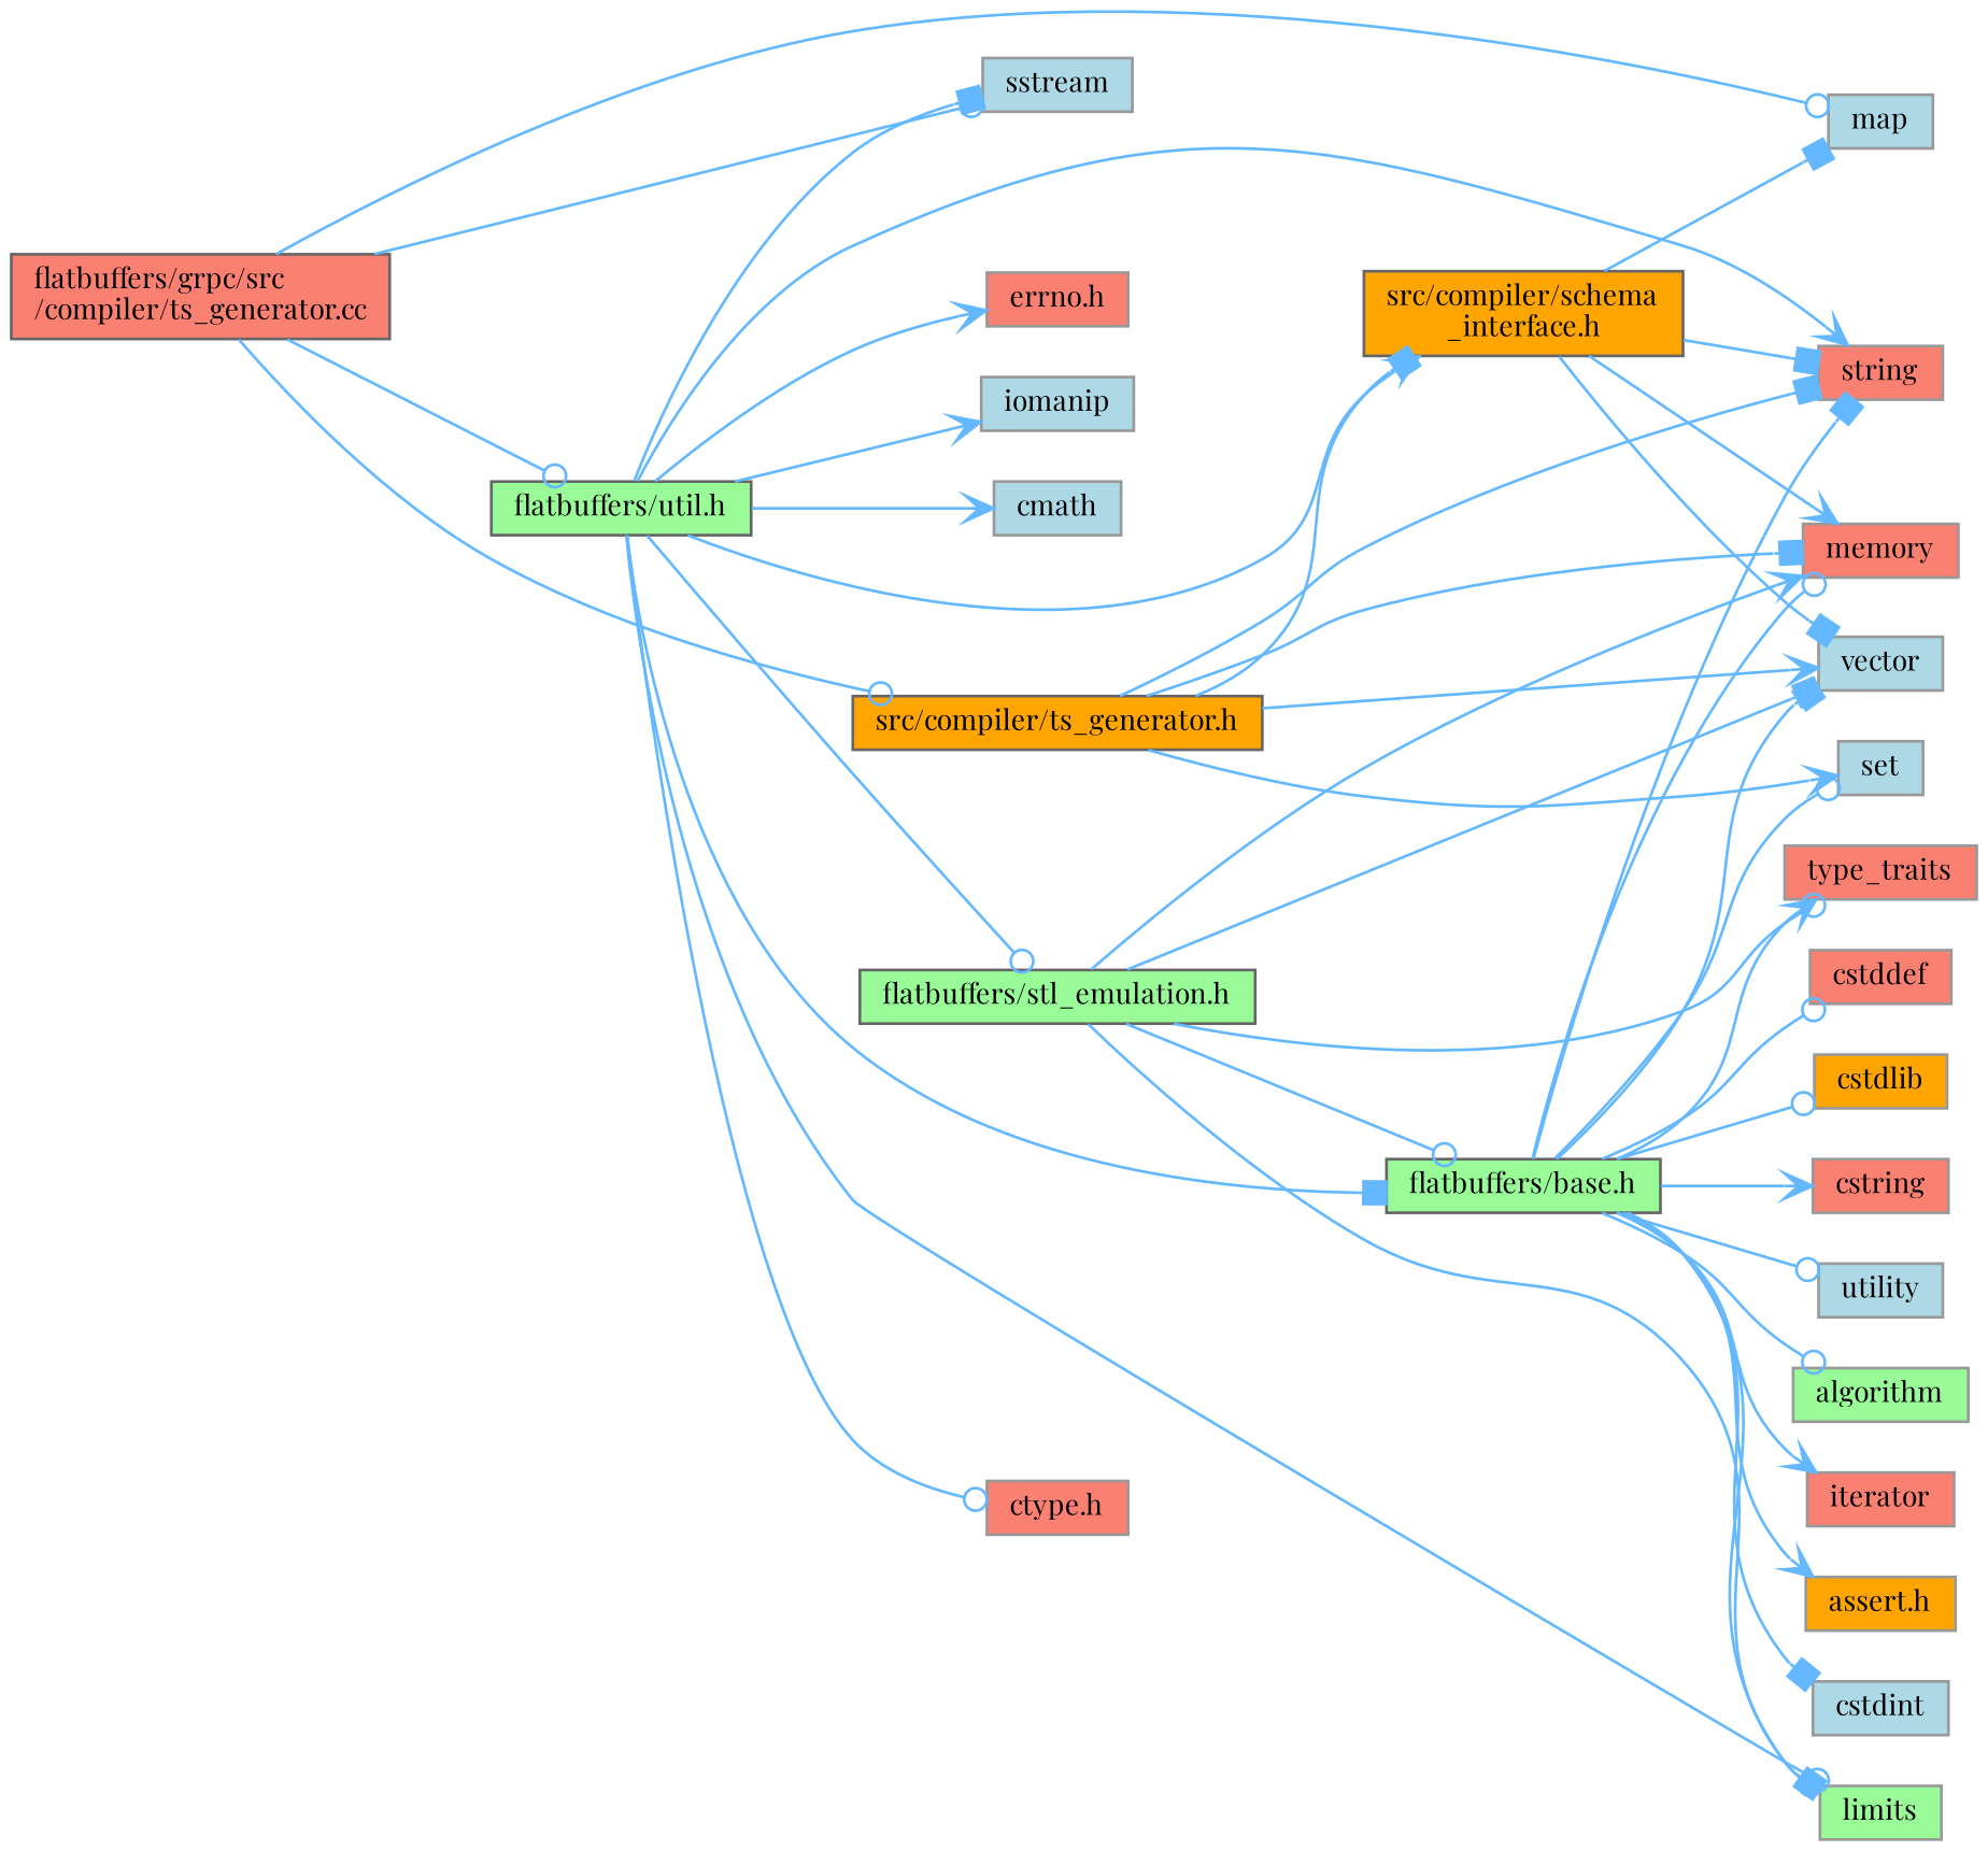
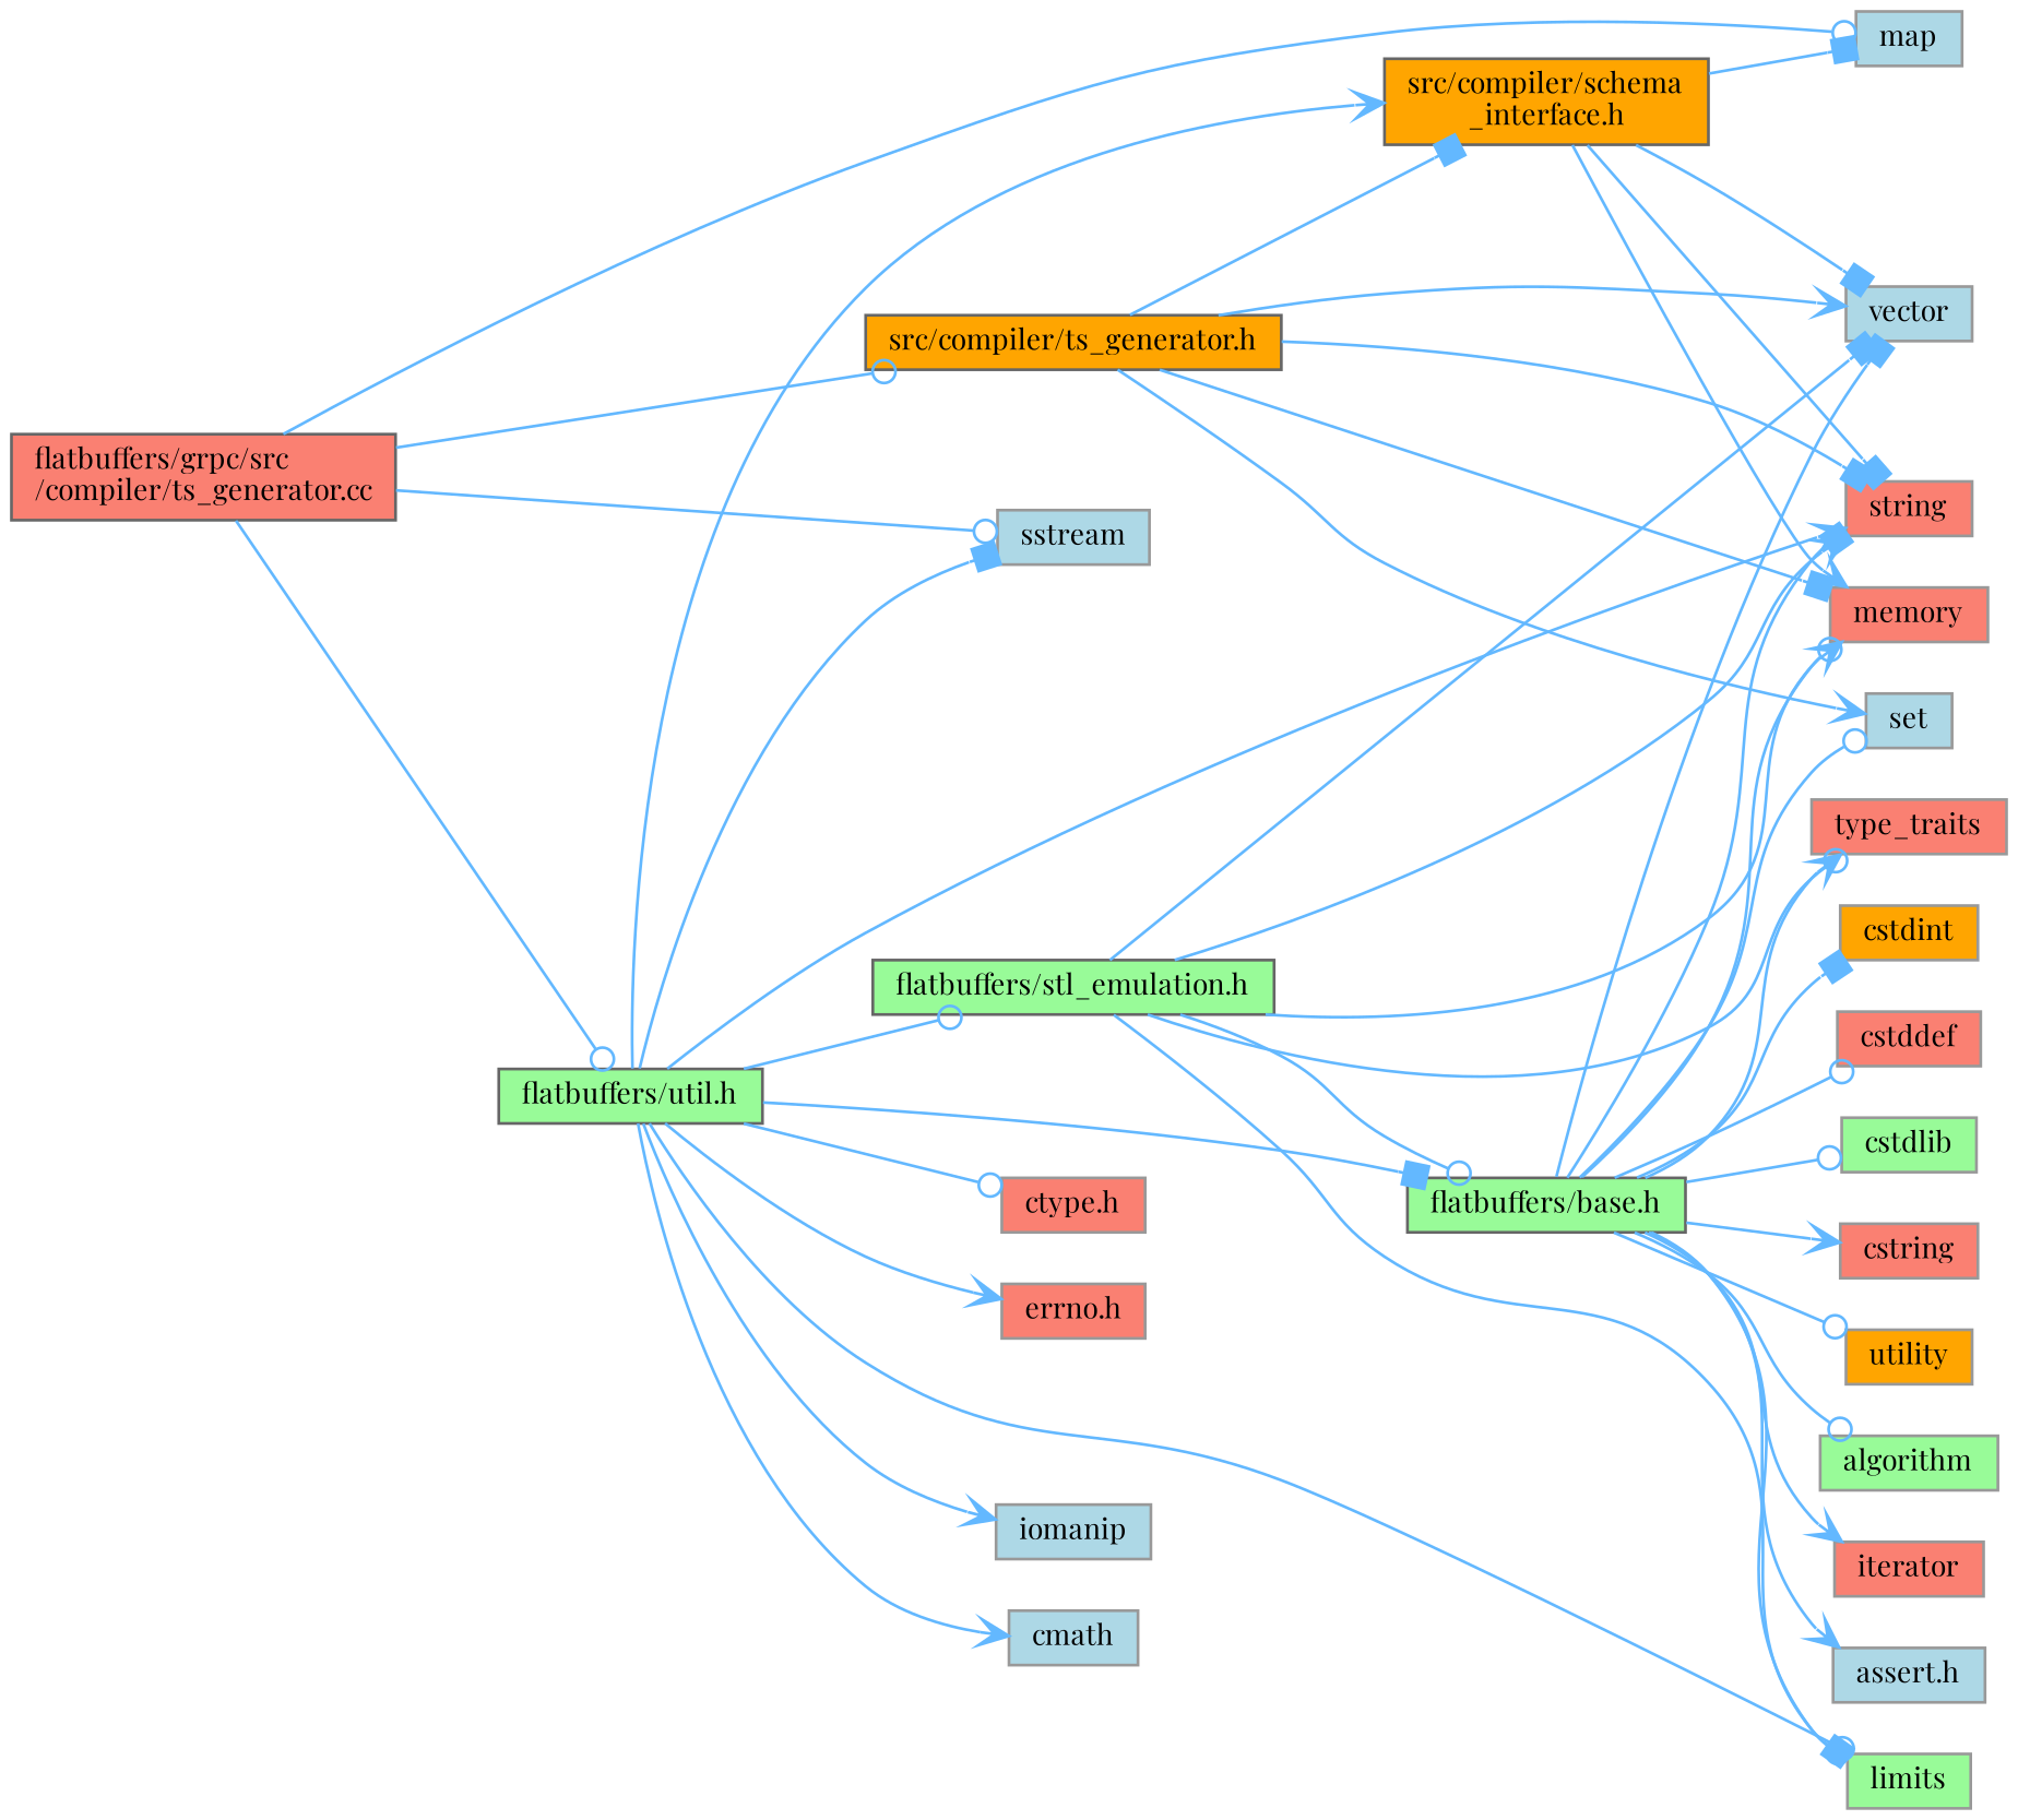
  digraph {
    fontname="Playfair Display"
    rankdir=LR
    node [color=grey60 fillcolor=salmon fontname="Playfair Display" fontsize=10 shape=box style=filled]
    edge [arrowhead=odot color=steelblue1 fontname="Playfair Display" fontsize=10 labelfontname=Helvetica labelfontsize=10 style=solid]
    n1 [color=gray40 fontcolor=black height=0.2 label="flatbuffers/grpc/src\l/compiler/ts_generator.cc" width=0.4]
    n2 [color=grey40 fillcolor=orange height=0.2 label="src/compiler/ts_generator.h" width=0.4]
    n3 [fillcolor=lightblue height=0.2 label=map width=0.4]
    n4 [fillcolor=lightblue height=0.2 label=sstream width=0.4]
    n5 [color=grey40 fillcolor=palegreen height=0.2 label="flatbuffers/util.h" width=0.4]
    n6 [color=grey40 fillcolor=orange height=0.2 label="src/compiler/schema\l_interface.h" width=0.4]
    n7 [height=0.2 label=memory width=0.4]
    n8 [fillcolor=lightblue height=0.2 label=set width=0.4]
    n9 [fillcolor=lightblue height=0.2 label=vector width=0.4]
    n10 [height=0.2 label=string width=0.4]
    n11 [height=0.2 label="ctype.h" width=0.4]
    n12 [height=0.2 label="errno.h" width=0.4]
    n13 [color=grey40 fillcolor=palegreen height=0.2 label="flatbuffers/base.h" width=0.4]
    n14 [fillcolor=palegreen height=0.2 label=limits width=0.4]
    n15 [color=grey40 fillcolor=palegreen height=0.2 label="flatbuffers/stl_emulation.h" width=0.4]
    n16 [fillcolor=lightblue height=0.2 label=iomanip width=0.4]
    n17 [fillcolor=lightblue height=0.2 label=cmath width=0.4]
-   n18 [fillcolor=orange height=0.2 label="assert.h" width=0.4]
-   n19 [fillcolor=lightblue height=0.2 label=cstdint width=0.4]
+   n18 [fillcolor=lightblue height=0.2 label="assert.h" width=0.4]
+   n19 [fillcolor=orange height=0.2 label=cstdint width=0.4]
    n20 [height=0.2 label=cstddef width=0.4]
-   n21 [fillcolor=orange height=0.2 label=cstdlib width=0.4]
+   n21 [fillcolor=palegreen height=0.2 label=cstdlib width=0.4]
    n22 [height=0.2 label=cstring width=0.4]
-   n23 [fillcolor=lightblue height=0.2 label=utility width=0.4]
+   n23 [fillcolor=orange height=0.2 label=utility width=0.4]
    n24 [height=0.2 label=type_traits width=0.4]
    n25 [fillcolor=palegreen height=0.2 label=algorithm width=0.4]
    n26 [height=0.2 label=iterator width=0.4]
    n1 -> n2
    n1 -> n3
    n1 -> n4
    n1 -> n5
    n2 -> n6 [arrowhead=box]
    n2 -> n7 [arrowhead=box]
    n2 -> n8 [arrowhead=vee]
    n2 -> n9 [arrowhead=vee]
    n2 -> n10 [arrowhead=box]
    n5 -> n4 [arrowhead=box]
    n5 -> n6 [arrowhead=vee]
    n5 -> n10 [arrowhead=vee]
    n5 -> n11
    n5 -> n12 [arrowhead=vee]
    n5 -> n13 [arrowhead=box]
    n5 -> n14
    n5 -> n15
    n5 -> n16 [arrowhead=vee]
    n5 -> n17 [arrowhead=vee]
    n6 -> n3 [arrowhead=box]
    n6 -> n7 [arrowhead=vee]
    n6 -> n9 [arrowhead=box]
    n6 -> n10 [arrowhead=box]
    n13 -> n7
    n13 -> n8
    n13 -> n9 [arrowhead=box]
    n13 -> n10 [arrowhead=box]
    n13 -> n14
    n13 -> n18 [arrowhead=vee]
    n13 -> n19 [arrowhead=box]
    n13 -> n20
    n13 -> n21
    n13 -> n22 [arrowhead=vee]
    n13 -> n23
    n13 -> n24 [arrowhead=vee]
    n13 -> n25
    n13 -> n26 [arrowhead=vee]
    n15 -> n7 [arrowhead=vee]
    n15 -> n9 [arrowhead=box]
+   n15 -> n10 [arrowhead=vee]
    n15 -> n13
    n15 -> n14 [arrowhead=box]
    n15 -> n24
  }
